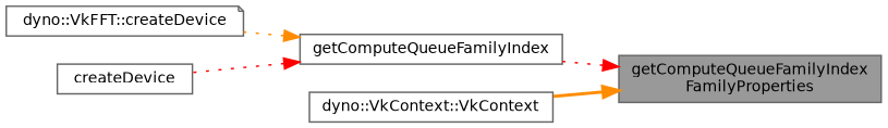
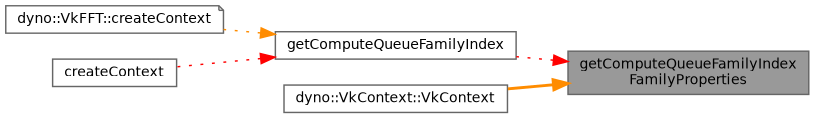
  digraph {
    rankdir=RL
    node [color=grey40 fillcolor=white fontname=Helvetica fontsize=10 shape=box style=filled]
    edge [color=red dir=back fontname=Helvetica fontsize=10 labelfontname=Helvetica labelfontsize=10 style=dotted]
    n1 [color=gray40 fillcolor=grey60 fontcolor=black height=0.2 label="getComputeQueueFamilyIndex\lFamilyProperties" width=0.4]
    n2 [height=0.2 label=getComputeQueueFamilyIndex width=0.4]
    n3 [height=0.2 label="dyno::VkContext::VkContext" width=0.4]
-   n4 [height=0.2 label="dyno::VkFFT::createDevice" shape=note width=0.4]
-   n5 [height=0.2 label=createDevice width=0.4]
+   n4 [height=0.2 label="dyno::VkFFT::createContext" shape=note width=0.4]
+   n5 [height=0.2 label=createContext width=0.4]
    n1 -> n2
    n1 -> n3 [color=darkorange style=bold]
    n2 -> n4 [color=darkorange]
    n2 -> n5
  }
